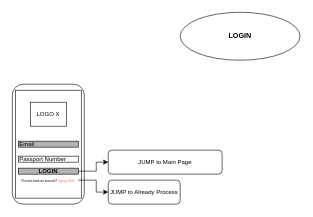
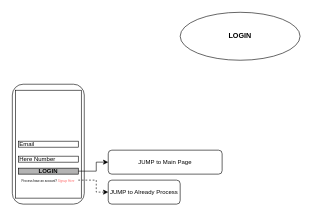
  <mxCell id="0" />
  <mxCell id="1" parent="0" />
  <mxCell id="2" value="LOGIN" style="ellipse;whiteSpace=wrap;html=1;fontStyle=1" vertex="1" parent="1"><mxGeometry x="300" width="200" height="80" as="geometry" y="20" /></mxCell>
  <mxCell id="3" value="" style="rounded=1;whiteSpace=wrap;html=1;" vertex="1" parent="1"><mxGeometry x="20" y="140" width="120" height="200" as="geometry" /></mxCell>
  <mxCell id="4" value="&lt;br&gt;&lt;br&gt;&lt;br&gt;&lt;br&gt;&lt;br&gt;&lt;br&gt;&lt;br&gt;&lt;br&gt;" style="rounded=0;whiteSpace=wrap;html=1;" vertex="1" parent="1"><mxGeometry x="25" y="150" width="110" height="180" as="geometry" /></mxCell>
- <mxCell id="5" value="Email" style="rounded=0;whiteSpace=wrap;html=1;align=left;fontSize=10;fillColor=#b3b3b3;" vertex="1" parent="1"><mxGeometry x="30" y="235" width="100" height="10" as="geometry" /></mxCell>
- <mxCell id="6" value="Passport Number" style="rounded=0;whiteSpace=wrap;html=1;align=left;fontSize=10;" vertex="1" parent="1"><mxGeometry x="30" y="260" width="100" height="10" as="geometry" /></mxCell>
+ <mxCell id="5" value="Email" style="rounded=0;whiteSpace=wrap;html=1;align=left;fontSize=10;" vertex="1" parent="1"><mxGeometry x="30" y="235" width="100" height="10" as="geometry" /></mxCell>
+ <mxCell id="6" value="Here Number" style="rounded=0;whiteSpace=wrap;html=1;align=left;fontSize=10;" vertex="1" parent="1"><mxGeometry x="30" y="260" width="100" height="10" as="geometry" /></mxCell>
  <mxCell id="7" style="edgeStyle=orthogonalEdgeStyle;rounded=0;orthogonalLoop=1;jettySize=auto;html=1;exitX=1;exitY=0.5;exitDx=0;exitDy=0;entryX=0;entryY=0.5;entryDx=0;entryDy=0;fontSize=10;" edge="1" parent="1" source="8" target="12"><mxGeometry relative="1" as="geometry"><Array as="points"><mxPoint x="160" y="285" /><mxPoint x="160" y="270" /></Array></mxGeometry></mxCell>
  <mxCell id="8" value="&lt;b&gt;LOGIN&lt;/b&gt;" style="rounded=0;whiteSpace=wrap;html=1;fontSize=10;fillColor=#B3B3B3;" vertex="1" parent="1"><mxGeometry x="30" y="280" width="100" height="10" as="geometry" /></mxCell>
- <mxCell id="9" style="edgeStyle=orthogonalEdgeStyle;rounded=0;orthogonalLoop=1;jettySize=auto;html=1;exitX=1;exitY=0.5;exitDx=0;exitDy=0;entryX=0;entryY=0.5;entryDx=0;entryDy=0;fontSize=10;" edge="1" parent="1" source="10" target="13"><mxGeometry relative="1" as="geometry"><Array as="points"><mxPoint x="160" y="300" /><mxPoint x="160" y="320" /></Array></mxGeometry></mxCell>
+ <mxCell id="9" style="edgeStyle=orthogonalEdgeStyle;rounded=0;orthogonalLoop=1;jettySize=auto;html=1;exitX=1;exitY=0.5;exitDx=0;exitDy=0;entryX=0;entryY=0.5;entryDx=0;entryDy=0;fontSize=10;dashed=1;" edge="1" parent="1" source="10" target="13"><mxGeometry relative="1" as="geometry"><Array as="points"><mxPoint x="160" y="300" /><mxPoint x="160" y="320" /></Array></mxGeometry></mxCell>
  <mxCell id="10" value="&lt;font style=&quot;font-size: 5px;&quot;&gt;Process have an account? &lt;i style=&quot;font-size: 5px;&quot;&gt;&lt;font color=&quot;#ff6666&quot; style=&quot;font-size: 5px;&quot;&gt;Signup Here&lt;/font&gt;&lt;/i&gt;&lt;/font&gt;" style="text;html=1;strokeColor=none;fillColor=none;align=center;verticalAlign=middle;whiteSpace=wrap;rounded=0;fontSize=5;" vertex="1" parent="1"><mxGeometry x="30" y="290" width="100" height="20" as="geometry" /></mxCell>
- <mxCell id="11" value="LOGO X" style="rounded=0;whiteSpace=wrap;html=1;fontSize=10;fillColor=none;" vertex="1" parent="1"><mxGeometry x="50" y="170" width="60" height="40" as="geometry" /></mxCell>
  <mxCell id="12" value="JUMP to Main Page" style="rounded=1;whiteSpace=wrap;html=1;fontSize=10;fillColor=none;" vertex="1" parent="1"><mxGeometry x="180" y="250" width="190" height="40" as="geometry" /></mxCell>
  <mxCell id="13" value="JUMP to Already Process" style="rounded=1;whiteSpace=wrap;html=1;fontSize=10;fillColor=none;" vertex="1" parent="1"><mxGeometry x="180" y="300" width="120" height="40" as="geometry" /></mxCell>
